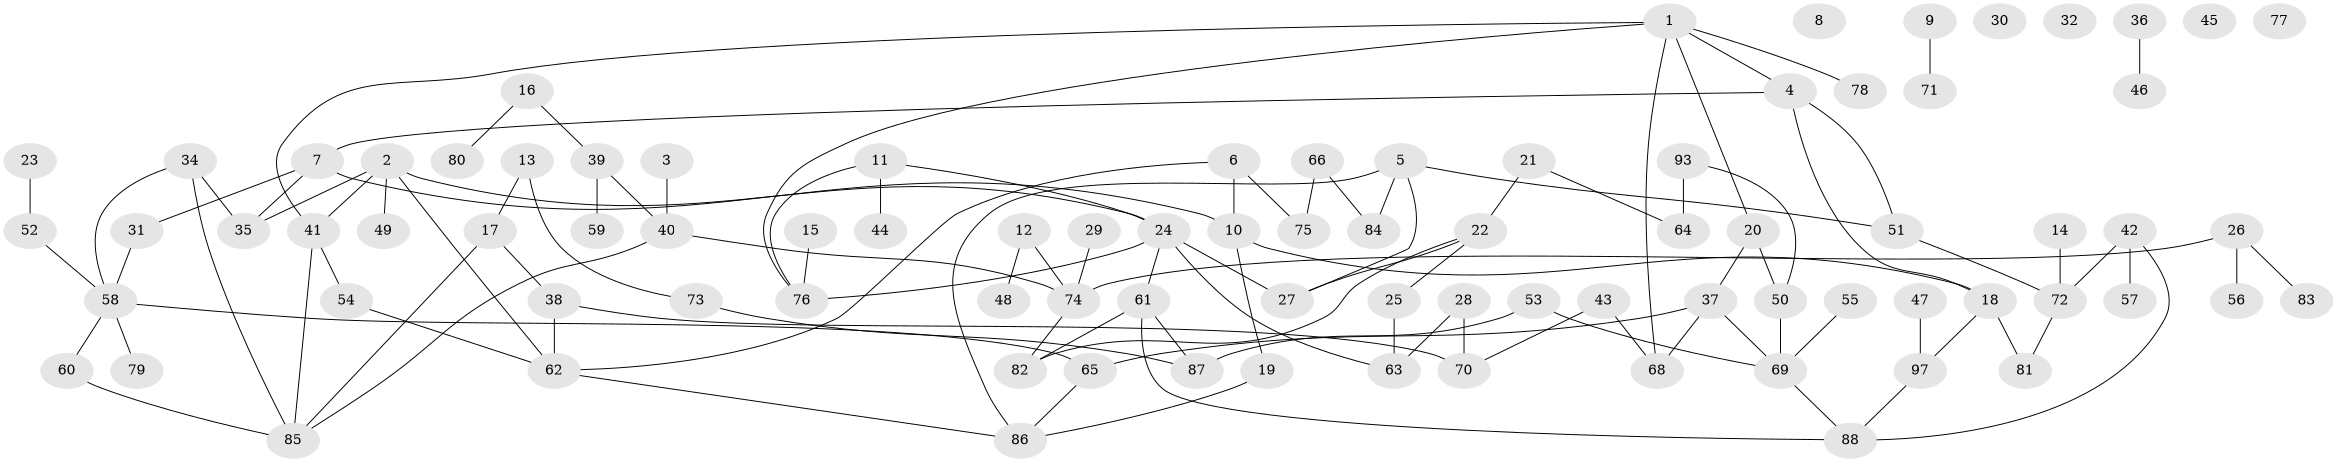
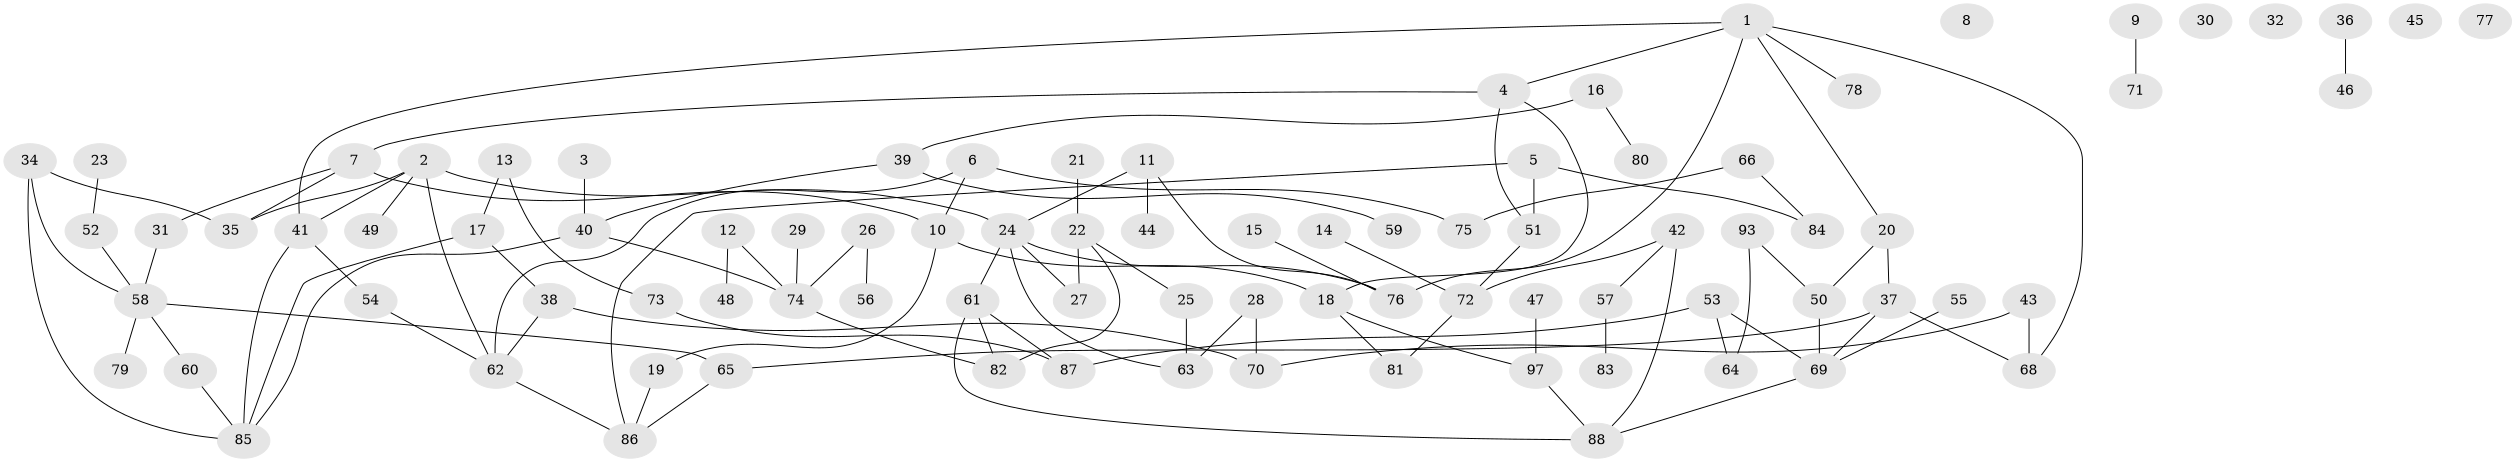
  graph {
    node [color=gray90 style=filled]
    1
    4
    20
    41
    68
    76
    78
    7
    18
    51
    37
    50
    85
    54
    2
    24
    35
    49
    62
    27
    61
    63
    86
    3
    40
    74
    10
    31
    n29 [label=97]
    81
    72
    5
    84
    6
    75
    19
    58
    8
    9
    71
    11
    44
    12
    48
    82
    13
    17
    73
    38
    87
    14
    15
    16
    39
    80
    59
    70
    88
    65
    69
    21
    22
    64
    25
    23
    52
    26
    56
    83
    28
    29
    30
    60
    79
    32
    n76 [label=93]
    34
    36
    46
    42
    57
    43
    45
    47
    53
    55
    66
    77
    1 -- 4
    1 -- 20
    1 -- 41
    1 -- 68
    1 -- 76
    1 -- 78
    4 -- 7
    4 -- 18
    4 -- 51
    20 -- 37
    20 -- 50
    41 -- 85
    41 -- 54
    7 -- 35
    7 -- 10
    7 -- 31
    18 -- n29
    18 -- 81
    51 -- 72
    37 -- 68
    37 -- 65
    37 -- 69
    50 -- 69
    54 -- 62
    2 -- 41
    2 -- 24
    2 -- 35
    2 -- 49
    2 -- 62
    24 -- 76
    24 -- 27
    24 -- 61
    24 -- 63
    62 -- 86
    61 -- 82
    61 -- 87
    61 -- 88
    3 -- 40
    40 -- 85
    40 -- 74
    74 -- 82
    10 -- 18
    10 -- 19
    31 -- 58
    n29 -- 88
    72 -- 81
    5 -- 51
-   5 -- 27
    5 -- 86
    5 -- 84
    6 -- 62
    6 -- 10
    6 -- 75
    19 -- 86
    58 -- 65
    58 -- 60
    58 -- 79
    9 -- 71
    11 -- 76
    11 -- 24
    11 -- 44
    12 -- 74
    12 -- 48
    13 -- 17
    13 -- 73
    17 -- 85
    17 -- 38
    73 -- 87
    38 -- 62
    38 -- 70
    14 -- 72
    15 -- 76
    16 -- 39
    16 -- 80
    39 -- 40
    39 -- 59
    65 -- 86
    69 -- 88
    21 -- 22
-   21 -- 64
+   53 -- 64
    22 -- 27
    22 -- 82
    22 -- 25
    25 -- 63
    23 -- 52
    52 -- 58
    26 -- 74
    26 -- 56
-   26 -- 83
+   57 -- 83
    28 -- 63
    28 -- 70
    29 -- 74
    60 -- 85
    n76 -- 50
    n76 -- 64
    34 -- 85
    34 -- 35
    34 -- 58
    36 -- 46
    42 -- 72
    42 -- 88
    42 -- 57
    43 -- 68
    43 -- 70
    47 -- n29
    53 -- 87
    53 -- 69
    55 -- 69
    66 -- 84
    66 -- 75
  }
